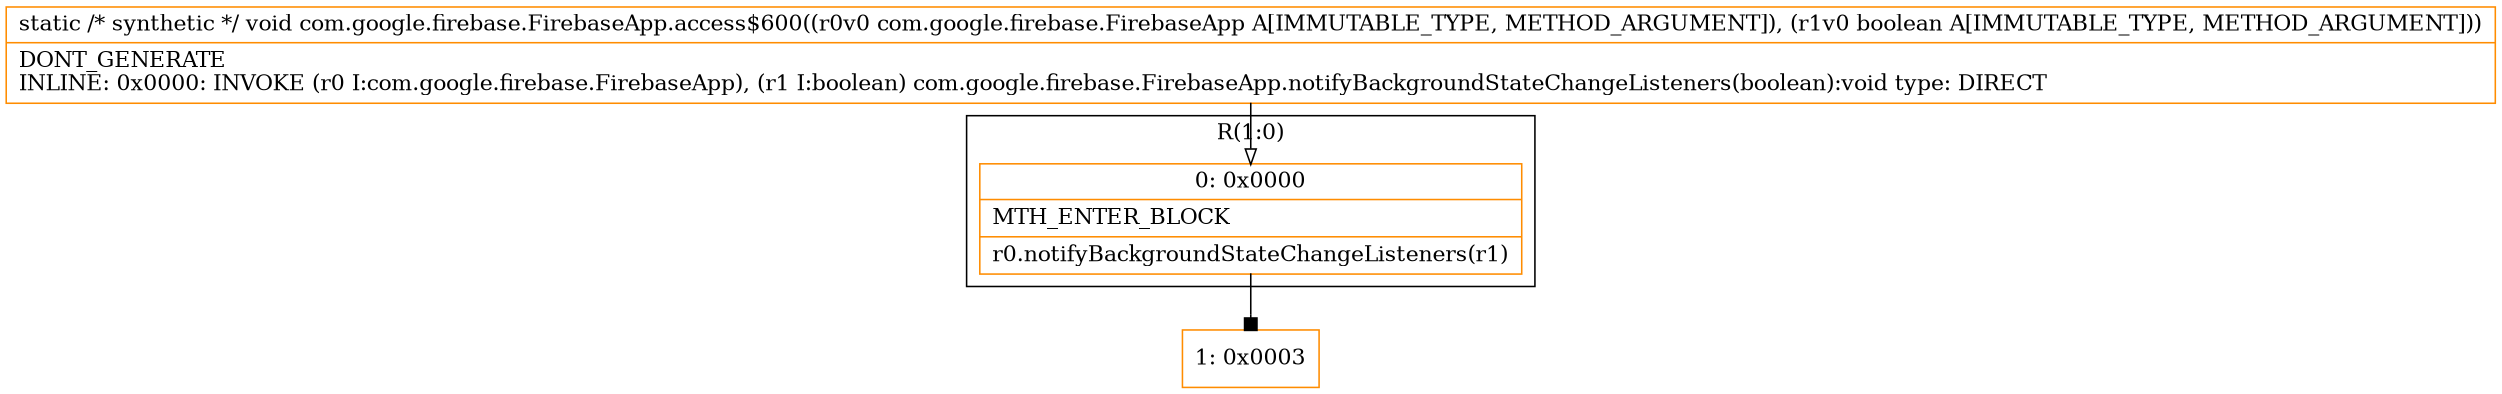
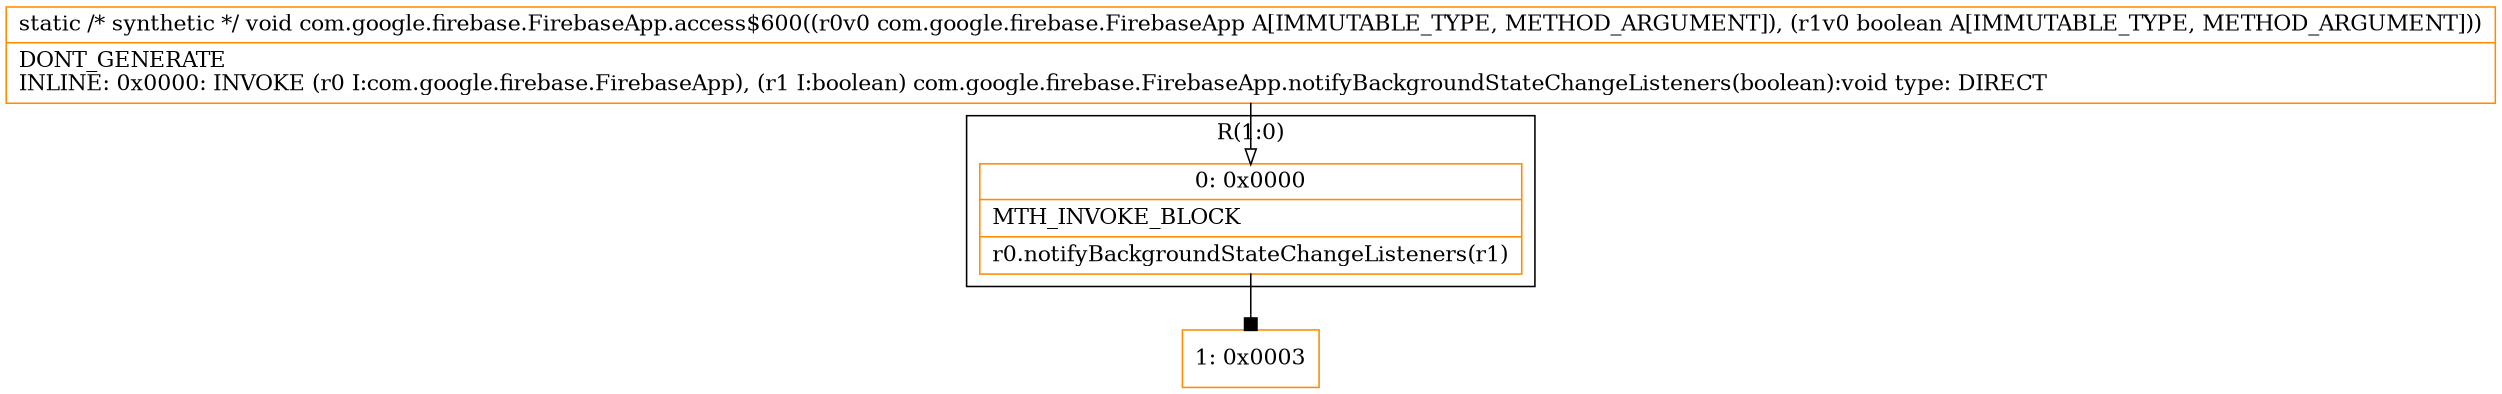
  digraph {
    node [color=darkorange shape=record]
-   n1 [label="{0\:\ 0x0000|MTH_ENTER_BLOCK\l|r0.notifyBackgroundStateChangeListeners(r1)\l}"]
+   n1 [label="{0\:\ 0x0000|MTH_INVOKE_BLOCK\l|r0.notifyBackgroundStateChangeListeners(r1)\l}"]
    n2 [label="{1\:\ 0x0003}"]
    n3 [label="{static \/* synthetic *\/ void com.google.firebase.FirebaseApp.access$600((r0v0 com.google.firebase.FirebaseApp A[IMMUTABLE_TYPE, METHOD_ARGUMENT]), (r1v0 boolean A[IMMUTABLE_TYPE, METHOD_ARGUMENT]))  | DONT_GENERATE\lINLINE: 0x0000: INVOKE  (r0 I:com.google.firebase.FirebaseApp), (r1 I:boolean) com.google.firebase.FirebaseApp.notifyBackgroundStateChangeListeners(boolean):void type: DIRECT\l}"]
    subgraph cluster_1 {
      label="R(1:0)"
      n1
    }
    n1 -> n2 [arrowhead=box]
    n3 -> n1 [arrowhead=onormal]
  }
